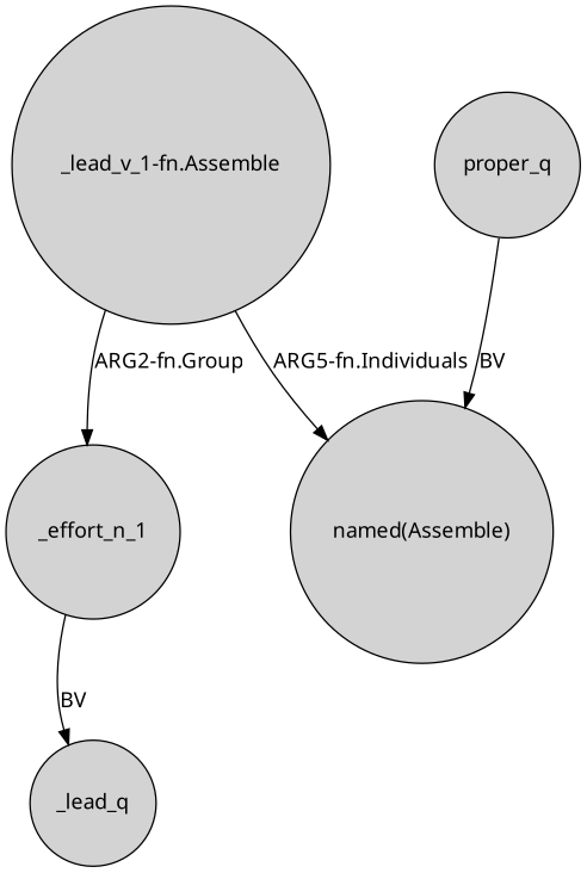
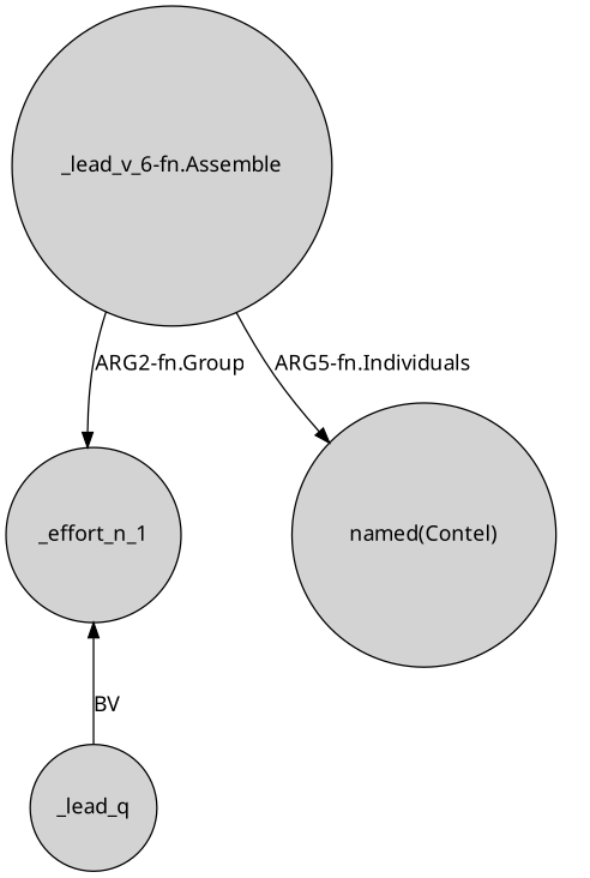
  digraph {
    fontname="Noto Sans"
    node [fontname="Noto Sans" shape=circle style=filled]
    edge [fontname="Noto Sans"]
-   "_lead_v_1-fn.Assemble"
-   "named(Contel)" [label="named(Assemble)"]
+   "_lead_v_1-fn.Assemble" [label="_lead_v_6-fn.Assemble"]
+   "named(Contel)"
    _effort_n_1
-   proper_q
    n5 [label=_lead_q]
    "_lead_v_1-fn.Assemble" -> "named(Contel)" [label="ARG5-fn.Individuals"]
    "_lead_v_1-fn.Assemble" -> _effort_n_1 [label="ARG2-fn.Group"]
-   proper_q -> "named(Contel)" [label=BV]
-   _effort_n_1 -> n5 [label=BV]
+   n5 -> _effort_n_1 [label=BV]
  }
